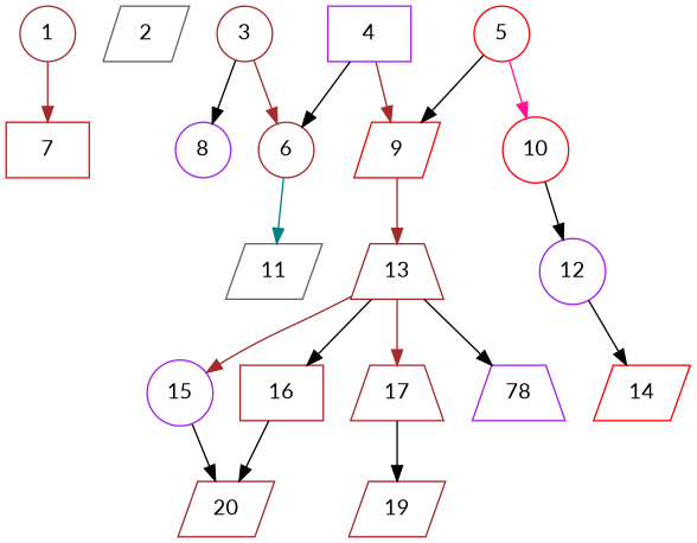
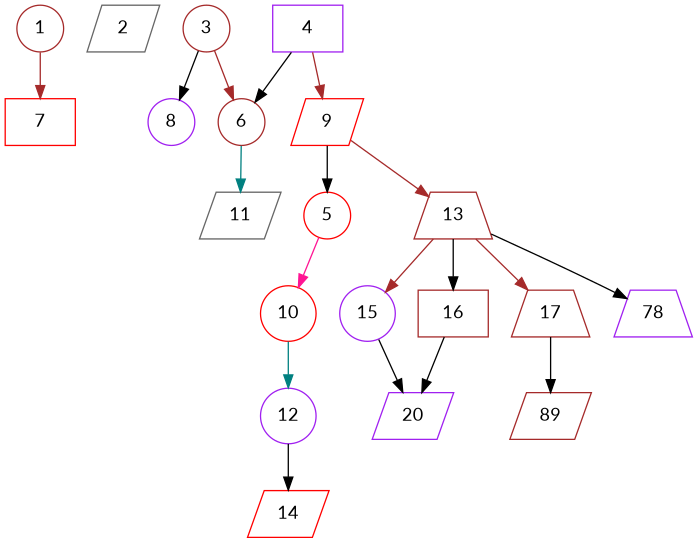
  digraph {
    fontname=Lato
    node [alpha=0.03 color=brown fontname=Lato shape=circle]
    edge [color=black fontname=Lato]
    1 [expect_size=20685824]
    7 [alpha=0.13 color=red expect_size=23312384 shape=box]
    2 [alpha=0.10 color=gray40 expect_size=21958656 shape=parallelogram]
    3 [alpha=0.04 expect_size=9262080]
    6 [alpha=0.14 expect_size=28088320]
    8 [alpha=0.16 color=purple expect_size=44786688]
    11 [alpha=0.00 color=gray40 expect_size=24983552 shape=parallelogram]
    4 [alpha=0.17 color=purple expect_size=28744704 shape=box]
    9 [alpha=0.10 color=red expect_size=9015296 shape=parallelogram]
    5 [alpha=0.11 color=red expect_size=7571456]
    10 [alpha=0.09 color=red expect_size=30302208]
    13 [alpha=0.07 expect_size=8208384 shape=trapezium]
    12 [alpha=0.11 color=purple expect_size=30911488]
    15 [alpha=0.05 color=purple expect_size=10164224]
    16 [alpha=0.02 expect_size=37224448 shape=box]
    17 [alpha=0.13 expect_size=23384064 shape=trapezium]
    n17 [alpha=0.01 color=purple expect_size=6465536 label=78 shape=trapezium]
    14 [alpha=0.07 color=red expect_size=17469440 shape=parallelogram]
-   20 [alpha=0.06 expect_size=19551232 shape=parallelogram]
-   19 [expect_size=43580416 shape=parallelogram]
+   20 [alpha=0.06 color=purple expect_size=19551232 shape=parallelogram]
+   19 [expect_size=43580416 shape=parallelogram label=89]
    1 -> 7 [color=brown]
    3 -> 6 [color=brown]
    3 -> 8
    6 -> 11 [color=teal]
    4 -> 6
    4 -> 9 [color=brown]
    9 -> 13 [color=brown]
-   5 -> 9
+   9 -> 5
    5 -> 10 [color=deeppink]
-   10 -> 12
+   10 -> 12 [color=teal]
    13 -> 15 [color=brown]
    13 -> 16
    13 -> 17 [color=brown]
    13 -> n17
    12 -> 14
    15 -> 20
    16 -> 20
    17 -> 19
  }
